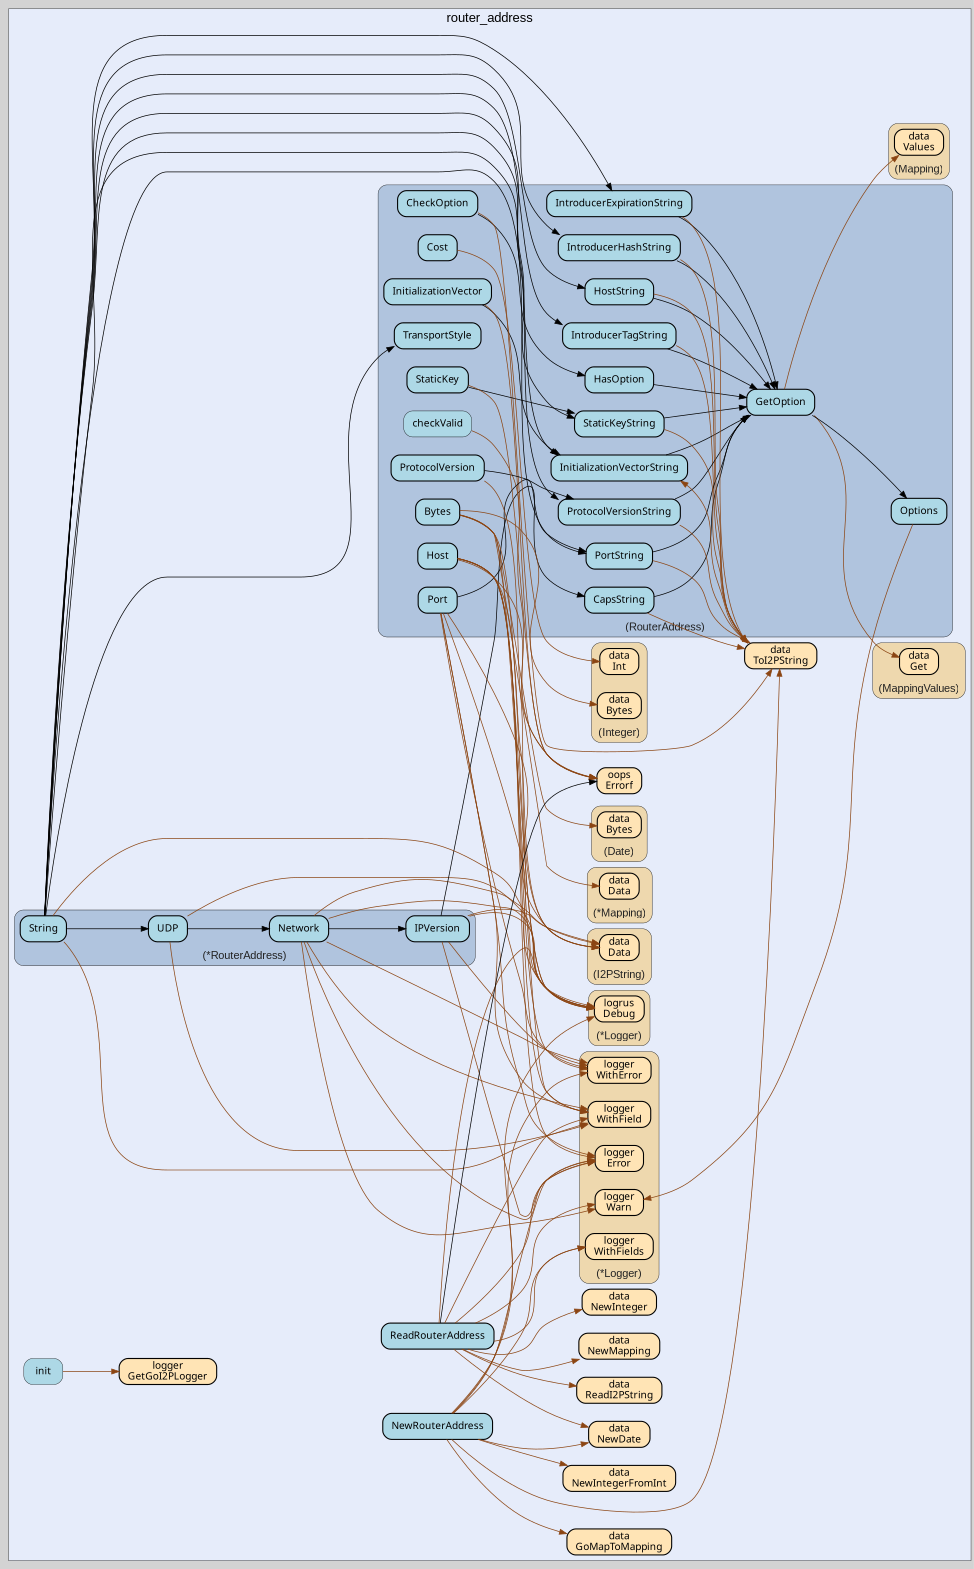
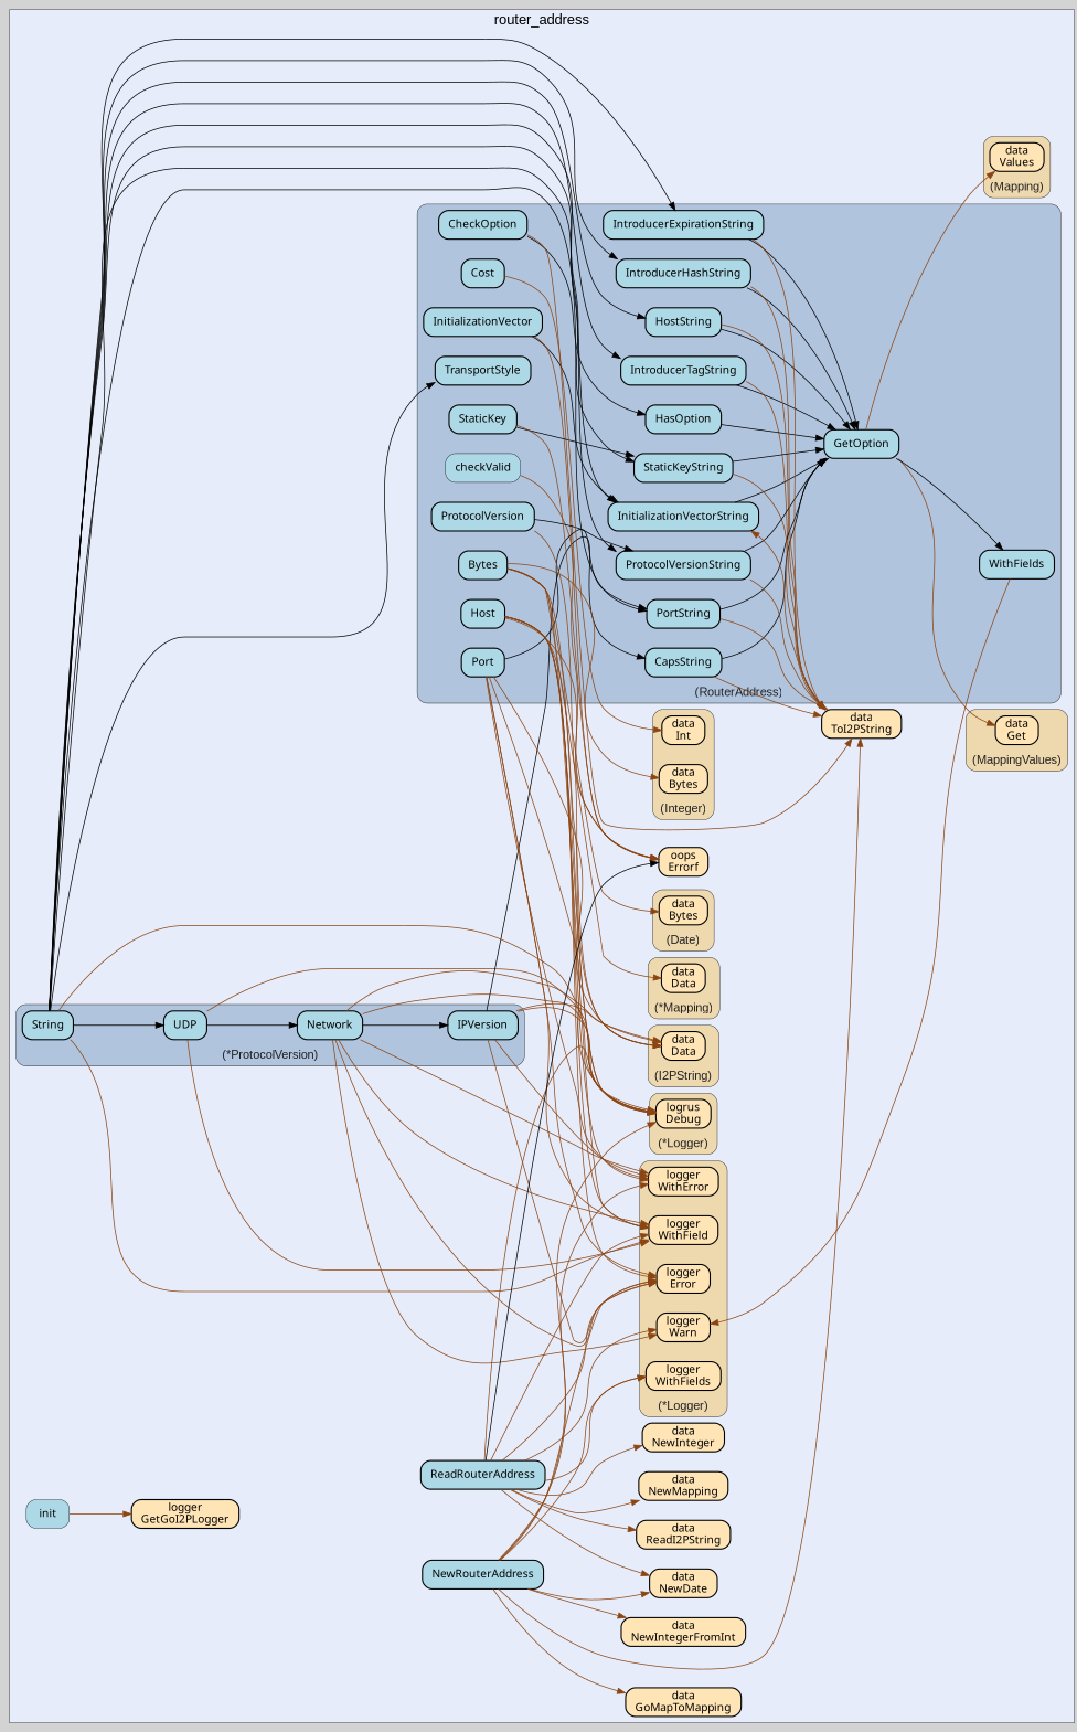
  digraph {
    bgcolor=lightgray
    fontname=Arial
    fontsize=14
    labeljust=l
    nodesep=0.35
    penwidth=0.5
    rankdir=LR
    style=solid
    node [fillcolor=lightblue fontname=Verdana margin="0.16,0.0" penwidth=1.5 shape=box style="filled,rounded"]
    edge [color=saddlebrown minlen=2]
    n1 [fillcolor=moccasin label="logger\nWithError"]
    n2 [fillcolor=moccasin label="logger\nError"]
    n3 [fillcolor=moccasin label="logger\nWithFields"]
    n4 [fillcolor=moccasin label="logger\nWarn"]
    n5 [fillcolor=moccasin label="logger\nWithField"]
    n6 [fillcolor=moccasin label="data\nData"]
    n7 [label=UDP]
    n8 [label=Network]
    n9 [label=IPVersion]
    n10 [label=String]
    n11 [fillcolor=moccasin label="logrus\nDebug"]
    n12 [fillcolor=moccasin label="data\nBytes"]
    n13 [fillcolor=moccasin label="data\nData"]
    n14 [fillcolor=moccasin label="data\nBytes"]
    n15 [fillcolor=moccasin label="data\nInt"]
    n16 [fillcolor=moccasin label="data\nValues"]
    n17 [fillcolor=moccasin label="data\nGet"]
    n18 [label=checkValid penwidth=0.5]
    n19 [label=IntroducerTagString]
-   n20 [label=Options]
+   n20 [label=WithFields]
    n21 [label=GetOption]
    n22 [label=CheckOption]
    n23 [label=HasOption]
    n24 [label=CapsString]
    n25 [label=InitializationVectorString]
    n26 [label=InitializationVector]
    n27 [label=TransportStyle]
    n28 [label=HostString]
    n29 [label=PortString]
    n30 [label=StaticKeyString]
    n31 [label=ProtocolVersionString]
    n32 [label=IntroducerHashString]
    n33 [label=IntroducerExpirationString]
    n34 [label=Port]
    n35 [label=Bytes]
    n36 [label=Host]
    n37 [label=ProtocolVersion]
    n38 [label=StaticKey]
    n39 [label=Cost]
    n40 [fillcolor=moccasin label="oops\nErrorf"]
    n41 [label=NewRouterAddress]
    n42 [fillcolor=moccasin label="data\nNewIntegerFromInt"]
    n43 [fillcolor=moccasin label="data\nNewDate"]
    n44 [fillcolor=moccasin label="data\nToI2PString"]
    n45 [fillcolor=moccasin label="data\nGoMapToMapping"]
    n46 [label=ReadRouterAddress]
    n47 [fillcolor=moccasin label="data\nNewInteger"]
    n48 [fillcolor=moccasin label="data\nReadI2PString"]
    n49 [fillcolor=moccasin label="data\nNewMapping"]
    n50 [label=init penwidth=0.5]
    n51 [fillcolor=moccasin label="logger\nGetGoI2PLogger"]
    subgraph cluster_1 {
      bgcolor="#e6ecfa"
      fontsize=18
      label=router_address
      labeljust=c
      labelloc=t
      n40
      n41
      n42
      n43
      n44
      n45
      n46
      n47
      n48
      n49
      n50
      n51
      subgraph cluster_2 {
        bgcolor="#e6ecfa"
        fillcolor=wheat2
        fontcolor="#222222"
        fontsize=15
        label="(*Logger)"
        labeljust=c
        labelloc=b
        style="rounded,filled"
        n1
        n2
        n3
        n4
        n5
      }
      subgraph cluster_3 {
        bgcolor="#e6ecfa"
        fillcolor=wheat2
        fontcolor="#222222"
        fontsize=15
        label="(*Mapping)"
        labeljust=c
        labelloc=b
        style="rounded,filled"
        n6
      }
      subgraph cluster_4 {
        bgcolor="#e6ecfa"
        fillcolor=lightsteelblue
        fontcolor="#222222"
        fontsize=15
-       label="(*RouterAddress)"
+       label="(*ProtocolVersion)"
        labeljust=c
        labelloc=b
        style="rounded,filled"
        n7
        n8
        n9
        n10
      }
      subgraph cluster_5 {
        bgcolor="#e6ecfa"
        fillcolor=wheat2
        fontcolor="#222222"
        fontsize=15
        label="(*Logger)"
        labeljust=c
        labelloc=b
        style="rounded,filled"
        n11
      }
      subgraph cluster_6 {
        bgcolor="#e6ecfa"
        fillcolor=wheat2
        fontcolor="#222222"
        fontsize=15
        label="(Date)"
        labeljust=c
        labelloc=b
        style="rounded,filled"
        n12
      }
      subgraph cluster_7 {
        bgcolor="#e6ecfa"
        fillcolor=wheat2
        fontcolor="#222222"
        fontsize=15
        label="(I2PString)"
        labeljust=c
        labelloc=b
        style="rounded,filled"
        n13
      }
      subgraph cluster_8 {
        bgcolor="#e6ecfa"
        fillcolor=wheat2
        fontcolor="#222222"
        fontsize=15
        label="(Integer)"
        labeljust=c
        labelloc=b
        style="rounded,filled"
        n14
        n15
      }
      subgraph cluster_9 {
        bgcolor="#e6ecfa"
        fillcolor=wheat2
        fontcolor="#222222"
        fontsize=15
        label="(Mapping)"
        labeljust=c
        labelloc=b
        style="rounded,filled"
        n16
      }
      subgraph cluster_10 {
        bgcolor="#e6ecfa"
        fillcolor=wheat2
        fontcolor="#222222"
        fontsize=15
        label="(MappingValues)"
        labeljust=c
        labelloc=b
        style="rounded,filled"
        n17
      }
      subgraph cluster_11 {
        bgcolor="#e6ecfa"
        fillcolor=lightsteelblue
        fontcolor="#222222"
        fontsize=15
        label="(RouterAddress)"
        labeljust=c
        labelloc=b
        style="rounded,filled"
        n18
        n19
        n20
        n21
        n22
        n23
        n24
        n25
        n26
        n27
        n28
        n29
        n30
        n31
        n32
        n33
        n34
        n35
        n36
        n37
        n38
        n39
      }
    }
    n7 -> n5
    n7 -> n8 [color=""]
    n7 -> n11
    n8 -> n1
    n8 -> n2
    n8 -> n4
    n8 -> n5
    n8 -> n9 [color=""]
    n8 -> n11
    n8 -> n13
    n9 -> n1
    n9 -> n2
    n9 -> n11
    n9 -> n13
    n9 -> n24 [color=""]
    n10 -> n5
    n10 -> n7 [color=""]
    n10 -> n11
    n10 -> n19 [color=""]
    n10 -> n25 [color=""]
    n10 -> n27 [color=""]
    n10 -> n28 [color=""]
    n10 -> n29 [color=""]
    n10 -> n30 [color=""]
    n10 -> n31 [color=""]
    n10 -> n32 [color=""]
    n10 -> n33 [color=""]
    n18 -> n40
    n19 -> n21 [color=""]
    n19 -> n44
    n20 -> n4
    n21 -> n16
    n21 -> n17
    n21 -> n20 [color=""]
    n22 -> n23 [color=""]
    n22 -> n44
    n23 -> n21 [color=""]
    n24 -> n21 [color=""]
    n24 -> n44
    n25 -> n21 [color=""]
    n26 -> n25 [color=""]
    n26 -> n40
    n28 -> n21 [color=""]
    n28 -> n44
    n29 -> n21 [color=""]
    n29 -> n44
    n30 -> n21 [color=""]
    n30 -> n44
    n31 -> n21 [color=""]
    n31 -> n44
    n32 -> n21 [color=""]
    n32 -> n44
    n33 -> n21 [color=""]
    n33 -> n44
    n34 -> n1
    n34 -> n2
    n34 -> n5
    n34 -> n11
    n34 -> n13
    n34 -> n29 [color=""]
    n35 -> n5
    n35 -> n6
    n35 -> n11
    n35 -> n12
    n35 -> n14
    n36 -> n1
    n36 -> n2
    n36 -> n5
    n36 -> n11
    n36 -> n13
    n36 -> n40
    n37 -> n13
    n37 -> n31 [color=""]
    n38 -> n30 [color=""]
    n38 -> n40
    n39 -> n15
    n41 -> n1
    n41 -> n2
    n41 -> n3
    n41 -> n11
    n41 -> n42
    n41 -> n43
    n41 -> n44
    n41 -> n45
    n44 -> n25
    n46 -> n2
    n46 -> n3
    n46 -> n4
    n46 -> n5
    n46 -> n11
    n46 -> n40 [color=black]
    n46 -> n43
    n46 -> n47
    n46 -> n48
    n46 -> n49
    n50 -> n51
  }
